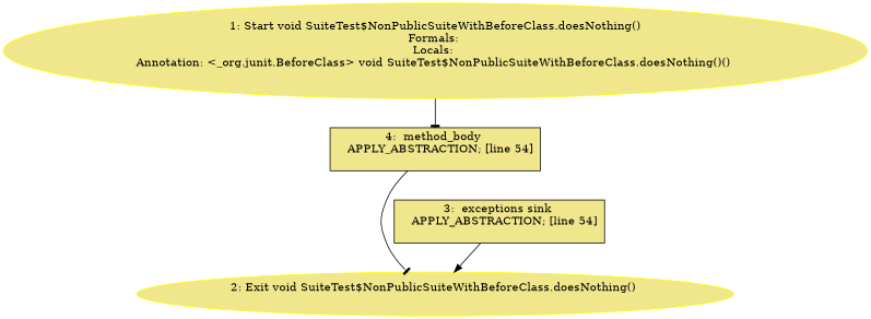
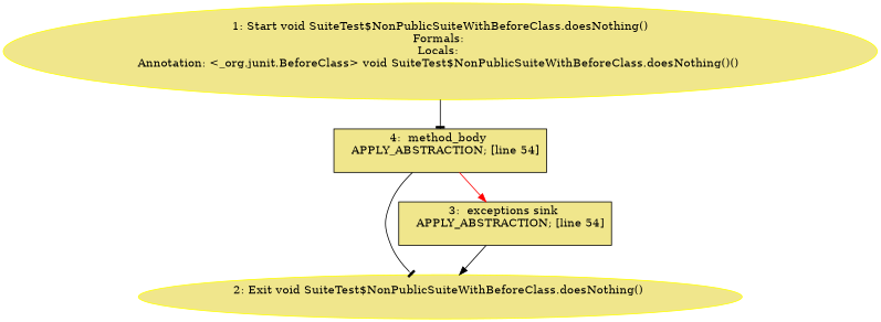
  digraph {
    node [style=filled fillcolor=khaki]
    edge [arrowhead=tee]
    n1 [color=yellow label="1: Start void SuiteTest$NonPublicSuiteWithBeforeClass.doesNothing()\nFormals: \nLocals: \nAnnotation: <_org.junit.BeforeClass> void SuiteTest$NonPublicSuiteWithBeforeClass.doesNothing()() \n  "]
    n2 [label="4:  method_body \n   APPLY_ABSTRACTION; [line 54]\n " shape=box]
    n3 [color=yellow label="2: Exit void SuiteTest$NonPublicSuiteWithBeforeClass.doesNothing() \n  "]
    n4 [label="3:  exceptions sink \n   APPLY_ABSTRACTION; [line 54]\n " shape=box]
    n1 -> n2
    n2 -> n3
+   n2 -> n4 [color=red arrowhead=normal]
    n4 -> n3 [arrowhead=normal]
  }
